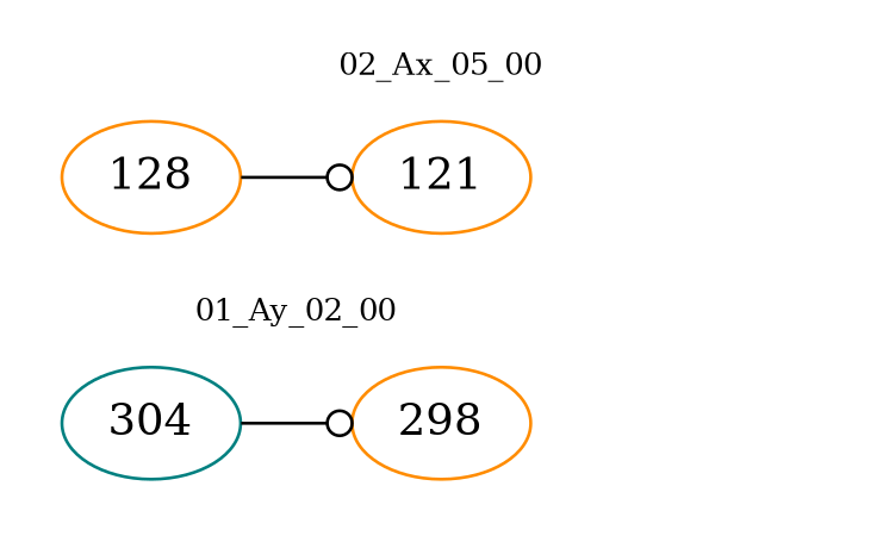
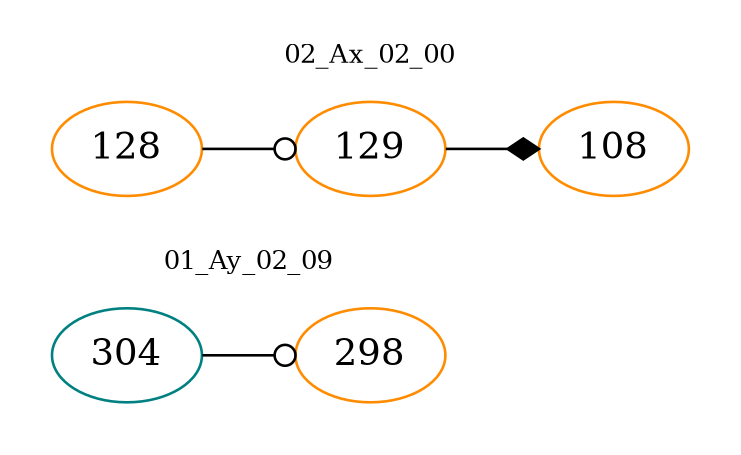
  digraph {
    rankdir=LR
    node [color=darkorange]
    edge [arrowhead=odot color=black]
    n1 [color=teal label=304]
    n2 [label=298]
    n3 [label=128]
-   n4 [label=121]
+   n4 [label=129]
+   n5 [label=108]
    subgraph cluster_1 {
      color=white
      fontsize=10
-     label="01_Ay_02_00"
+     label="01_Ay_02_09"
      n1
      n2
    }
    subgraph cluster_2 {
      color=white
      fontsize=10
-     label="02_Ax_05_00"
+     label="02_Ax_02_00"
      n3
      n4
+     n5
    }
    n1 -> n2
    n3 -> n4
+   n4 -> n5 [arrowhead=diamond]
  }
